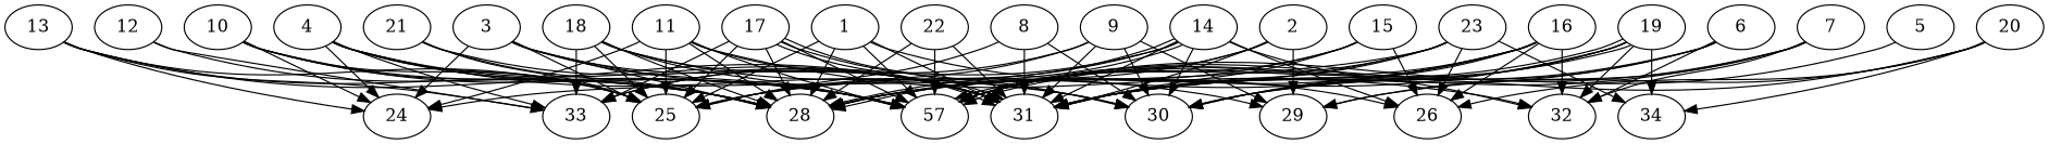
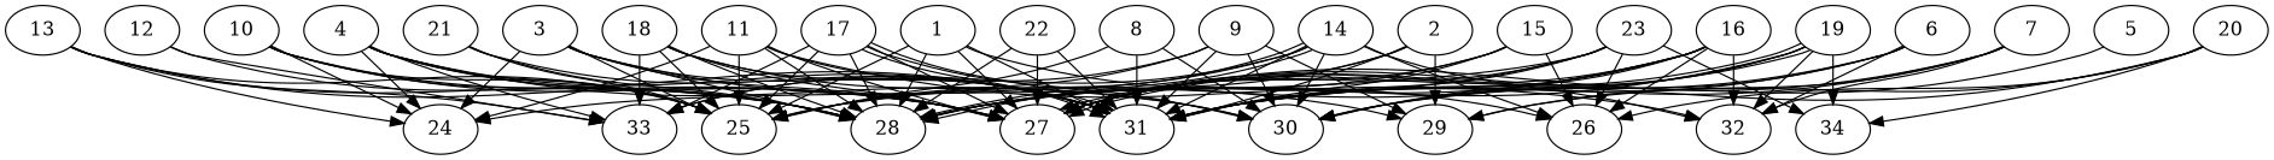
  digraph {
    node [alpha=0.01]
    1 [expect_size=27710464]
    25 [expect_size=22542336]
    26 [alpha=0.09 expect_size=20639744]
-   27 [alpha=0.12 expect_size=29342720 label=57]
+   27 [alpha=0.12 expect_size=29342720]
    28 [alpha=0.11 expect_size=14144512]
    31 [alpha=0.03 expect_size=9241600]
    2 [alpha=0.03 expect_size=6879232]
    29 [alpha=0.09 expect_size=39183360]
    3 [alpha=0.08 expect_size=48420864]
    24 [alpha=0.07 expect_size=10759168]
    4 [alpha=0.09 expect_size=10360832]
    30 [alpha=0.12 expect_size=25722880]
    33 [expect_size=36260864]
    5 [expect_size=16960512]
    6 [alpha=0.14 expect_size=37583872]
    32 [alpha=0.05 expect_size=12209152]
    7 [alpha=0.19 expect_size=39324672]
    8 [alpha=0.13 expect_size=43865088]
    9 [alpha=0.10 expect_size=52074496]
    10 [alpha=0.18 expect_size=13337600]
    11 [alpha=0.09 expect_size=27752448]
    12 [alpha=0.10 expect_size=29515776]
    13 [alpha=0.19 expect_size=36476928]
    14 [alpha=0.05 expect_size=8316928]
    15 [alpha=0.19 expect_size=28653568]
    16 [alpha=0.04 expect_size=30070784]
    17 [alpha=0.14 expect_size=16074752]
    18 [alpha=0.11 expect_size=13125632]
    19 [alpha=0.14 expect_size=44002304]
    34 [alpha=0.17 expect_size=30202880]
    20 [alpha=0.13 expect_size=20509696]
    21 [expect_size=15311872]
    22 [alpha=0.10 expect_size=36732928]
    23 [alpha=0.17 expect_size=13769728]
    1 -> 25
    1 -> 26
    1 -> 27
    1 -> 28
    1 -> 31
    2 -> 27
    2 -> 28
    2 -> 31
    2 -> 29
    3 -> 25
    3 -> 27
    3 -> 28
    3 -> 31
    3 -> 29
    3 -> 24
    4 -> 25
    4 -> 27
    4 -> 28
    4 -> 31
    4 -> 24
    4 -> 30
    4 -> 33
    5 -> 30
    6 -> 27
    6 -> 31
    6 -> 30
    6 -> 32
    7 -> 27
    7 -> 31
    7 -> 29
    7 -> 32
    8 -> 25
    8 -> 31
    8 -> 30
    9 -> 25
    9 -> 31
    9 -> 29
    9 -> 30
    9 -> 33
    10 -> 25
    10 -> 27
    10 -> 28
    10 -> 31
    10 -> 24
    11 -> 25
    11 -> 27
    11 -> 28
    11 -> 31
    11 -> 24
    11 -> 32
    12 -> 28
    12 -> 33
    13 -> 25
    13 -> 27
    13 -> 28
    13 -> 24
    13 -> 33
    14 -> 25
    14 -> 26
    14 -> 28
    14 -> 28
    14 -> 31
    14 -> 30
    14 -> 33
    14 -> 32
    15 -> 26
    15 -> 27
    15 -> 28
    15 -> 31
    16 -> 25
    16 -> 26
    16 -> 27
    16 -> 28
    16 -> 31
    16 -> 30
    16 -> 32
    17 -> 25
    17 -> 27
    17 -> 28
    17 -> 31
    17 -> 31
    17 -> 30
    17 -> 33
    18 -> 25
    18 -> 27
    18 -> 28
    18 -> 31
    18 -> 30
    18 -> 33
    19 -> 27
    19 -> 27
    19 -> 28
    19 -> 31
    19 -> 30
    19 -> 32
    19 -> 34
    20 -> 26
    20 -> 31
    20 -> 29
    20 -> 34
    21 -> 25
    21 -> 28
    21 -> 31
    22 -> 27
    22 -> 28
    22 -> 31
    23 -> 26
    23 -> 27
    23 -> 28
    23 -> 31
    23 -> 24
    23 -> 34
  }
